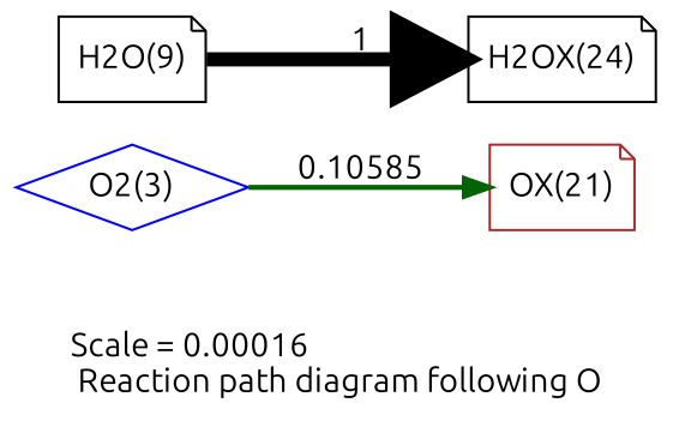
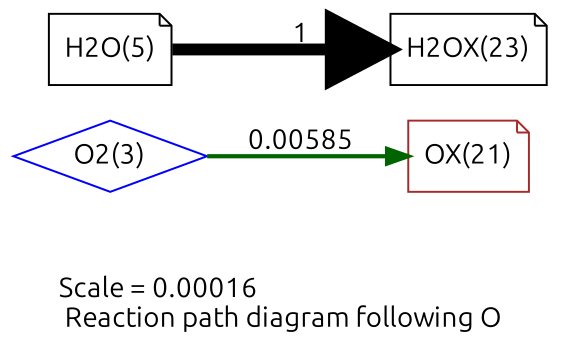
  digraph {
    fontname=Ubuntu
    label="Scale = 0.00016\l Reaction path diagram following O"
    rankdir=LR
    node [color=black fontname=Ubuntu shape=note]
    edge [fontname=Ubuntu]
    n1 [color=blue label="O2(3)" shape=diamond]
    n2 [color=brown label="OX(21)"]
-   n3 [label="H2O(9)"]
-   n4 [label="H2OX(24)"]
-   n1 -> n2 [arrowsize=1.06 color=darkgreen label=" 0.10585" penwidth=2.12]
+   n3 [label="H2O(5)"]
+   n4 [label="H2OX(23)"]
+   n1 -> n2 [arrowsize=1.06 color=darkgreen label=" 0.00585" penwidth=2.12]
    n3 -> n4 [arrowsize=3 color=black label=" 1" penwidth=6]
  }
